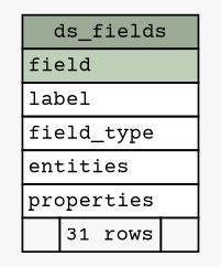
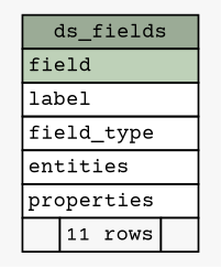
  digraph {
    bgcolor="#f7f7f7"
    fontname="Courier Prime"
    fontsize=11
    nodesep=0.18
    rankdir=RL
    ranksep=0.46
-   n1 [fontname="Courier Prime" fontsize=11 label=<     <TABLE BORDER="0" CELLBORDER="1" CELLSPACING="0" BGCOLOR="#ffffff">       <TR><TD COLSPAN="3" BGCOLOR="#9bab96" ALIGN="CENTER">ds_fields</TD></TR>       <TR><TD PORT="field" COLSPAN="3" BGCOLOR="#bed1b8" ALIGN="LEFT">field</TD></TR>       <TR><TD PORT="label" COLSPAN="3" ALIGN="LEFT">label</TD></TR>       <TR><TD PORT="field_type" COLSPAN="3" ALIGN="LEFT">field_type</TD></TR>       <TR><TD PORT="entities" COLSPAN="3" ALIGN="LEFT">entities</TD></TR>       <TR><TD PORT="properties" COLSPAN="3" ALIGN="LEFT">properties</TD></TR>       <TR><TD ALIGN="LEFT" BGCOLOR="#f7f7f7">  </TD><TD ALIGN="RIGHT" BGCOLOR="#f7f7f7">31 rows</TD><TD ALIGN="RIGHT" BGCOLOR="#f7f7f7">  </TD></TR>     </TABLE>> shape=plaintext]
+   n1 [fontname="Courier Prime" fontsize=11 label=<     <TABLE BORDER="0" CELLBORDER="1" CELLSPACING="0" BGCOLOR="#ffffff">       <TR><TD COLSPAN="3" BGCOLOR="#9bab96" ALIGN="CENTER">ds_fields</TD></TR>       <TR><TD PORT="field" COLSPAN="3" BGCOLOR="#bed1b8" ALIGN="LEFT">field</TD></TR>       <TR><TD PORT="label" COLSPAN="3" ALIGN="LEFT">label</TD></TR>       <TR><TD PORT="field_type" COLSPAN="3" ALIGN="LEFT">field_type</TD></TR>       <TR><TD PORT="entities" COLSPAN="3" ALIGN="LEFT">entities</TD></TR>       <TR><TD PORT="properties" COLSPAN="3" ALIGN="LEFT">properties</TD></TR>       <TR><TD ALIGN="LEFT" BGCOLOR="#f7f7f7">  </TD><TD ALIGN="RIGHT" BGCOLOR="#f7f7f7">11 rows</TD><TD ALIGN="RIGHT" BGCOLOR="#f7f7f7">  </TD></TR>     </TABLE>> shape=plaintext]
  }
